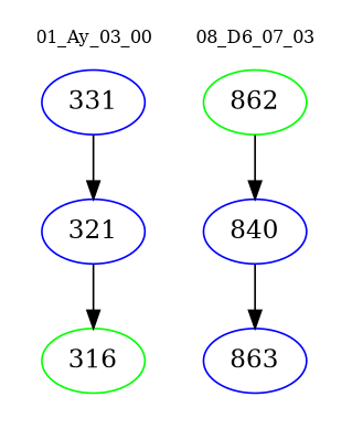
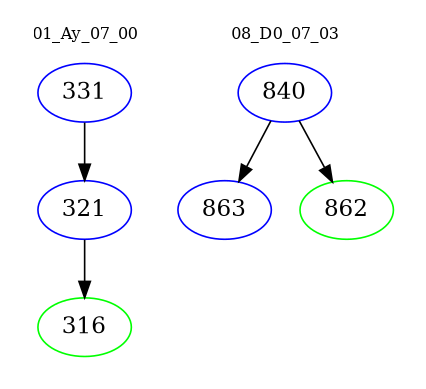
  digraph {
    node [color=blue]
    edge [color=black]
    n1 [label=321]
    n2 [color=green label=316]
    n3 [label=331]
    n4 [label=840]
    n5 [label=863]
    n6 [color=green label=862]
    subgraph cluster_1 {
      color=white
      fontsize=10
-     label="01_Ay_03_00"
+     label="01_Ay_07_00"
      n1
      n2
      n3
    }
    subgraph cluster_2 {
      color=white
      fontsize=10
-     label="08_D6_07_03"
+     label="08_D0_07_03"
      n4
      n5
      n6
    }
    n1 -> n2
    n3 -> n1
    n4 -> n5
-   n6 -> n4
+   n4 -> n6
  }
